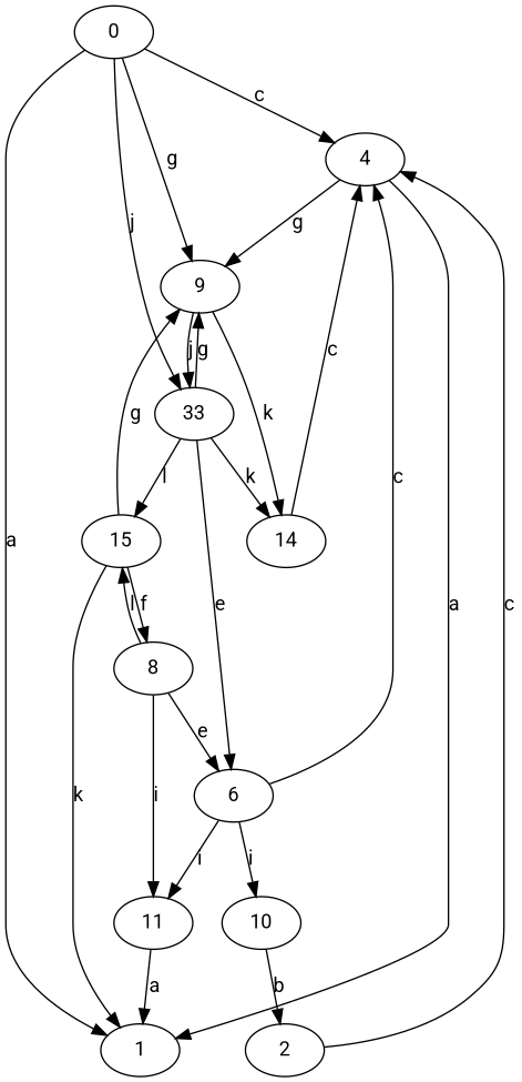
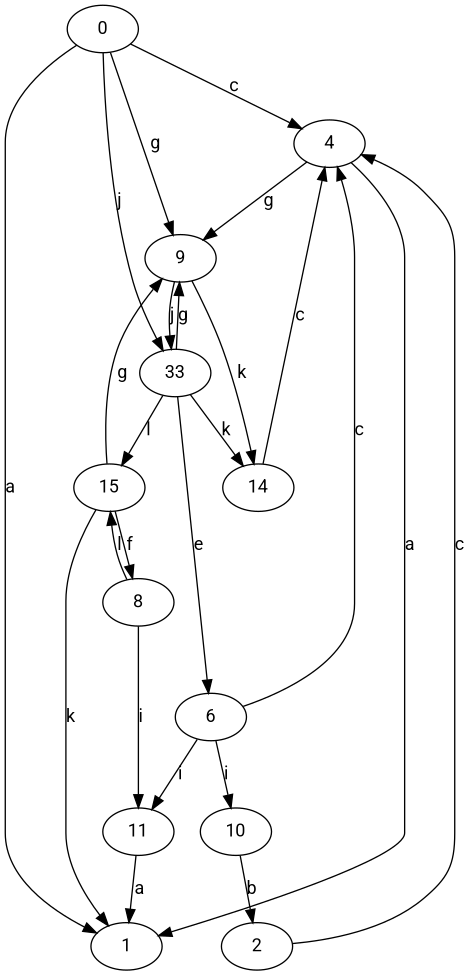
  strict digraph {
    fontname=Roboto
    node [fontname=Roboto]
    edge [fontname=Roboto]
    0
    1
    4
    9
    n5 [label=33]
    14
    6
    15
    2
    10
    11
    8
    0 -> 1 [label=a]
    0 -> 4 [label=c]
    0 -> 9 [label=g]
    0 -> n5 [label=j]
    4 -> 1 [label=a]
    4 -> 9 [label=g]
    9 -> n5 [label=j]
    9 -> 14 [label=k]
    n5 -> 9 [label=g]
    n5 -> 14 [label=k]
    n5 -> 6 [label=e]
    n5 -> 15 [label=l]
    14 -> 4 [label=c]
    6 -> 4 [label=c]
    6 -> 10 [label=i]
    6 -> 11 [label=i]
    15 -> 1 [label=k]
    15 -> 9 [label=g]
    15 -> 8 [label=f]
    2 -> 4 [label=c]
    10 -> 2 [label=b]
    11 -> 1 [label=a]
-   8 -> 6 [label=e]
    8 -> 15 [label=l]
    8 -> 11 [label=i]
  }
